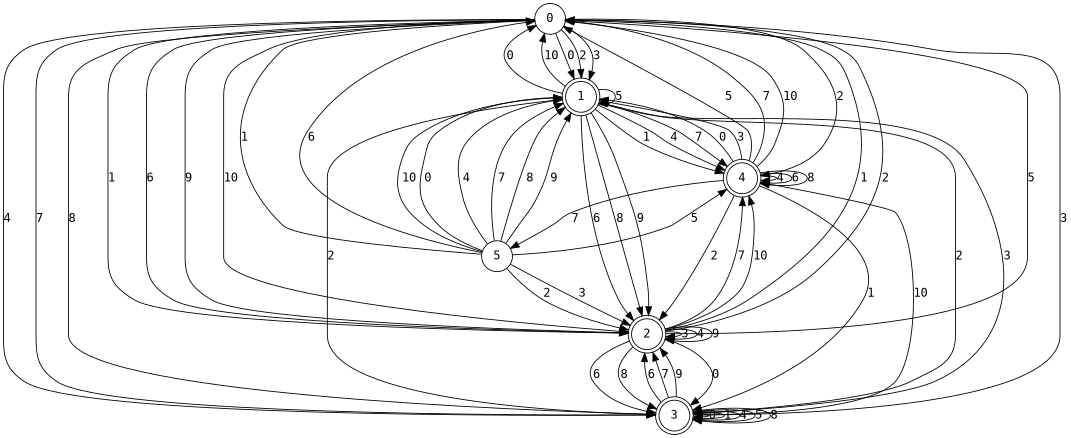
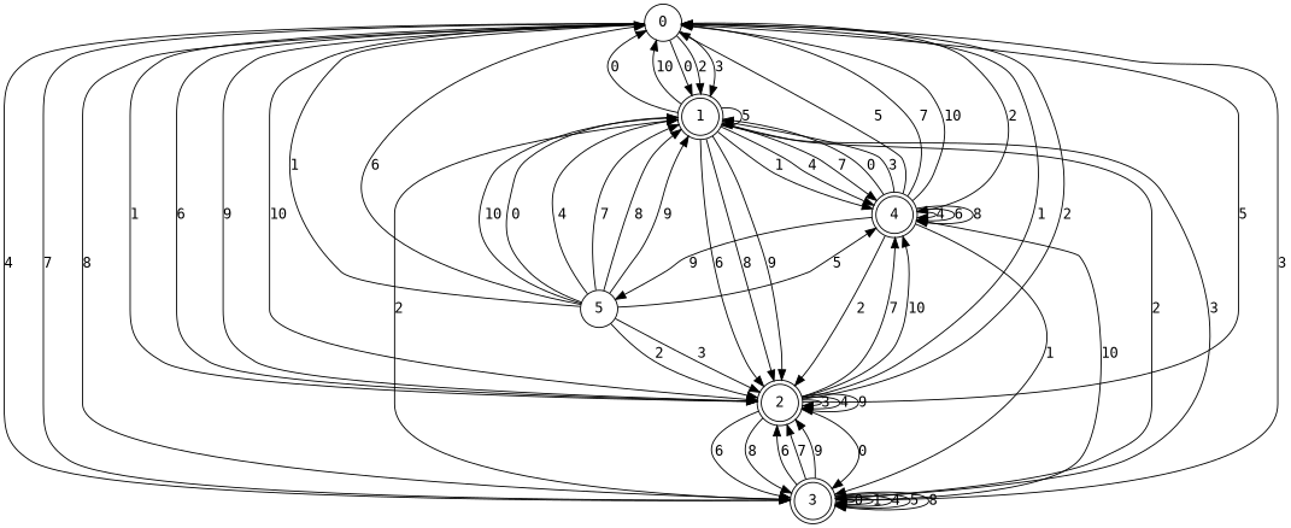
  digraph {
    fontname="DejaVu Sans Mono"
    node [fontname="DejaVu Sans Mono" shape=doublecircle]
    edge [fontname="DejaVu Sans Mono"]
    n1 [label=0 shape=circle]
    n2 [label=1]
    n3 [label=2]
    n4 [label=3]
    n5 [label=4]
    n6 [label=5 shape=circle]
    n1 -> n2 [label=0]
    n1 -> n2 [label=2]
    n1 -> n2 [label=3]
    n1 -> n3 [label=1]
    n1 -> n3 [label=6]
    n1 -> n3 [label=9]
    n1 -> n3 [label=10]
    n1 -> n4 [label=4]
    n1 -> n4 [label=7]
    n1 -> n4 [label=8]
    n1 -> n5 [label=2]
    n2 -> n1 [label=0]
    n2 -> n1 [label=10]
    n2 -> n2 [label=5]
    n2 -> n3 [label=6]
    n2 -> n3 [label=8]
    n2 -> n3 [label=9]
    n2 -> n4 [label=2]
    n2 -> n4 [label=3]
    n2 -> n5 [label=1]
    n2 -> n5 [label=4]
    n2 -> n5 [label=7]
    n3 -> n1 [label=1]
    n3 -> n1 [label=2]
    n3 -> n1 [label=5]
    n3 -> n3 [label=3]
    n3 -> n3 [label=4]
    n3 -> n3 [label=9]
    n3 -> n4 [label=0]
    n3 -> n4 [label=6]
    n3 -> n4 [label=8]
    n3 -> n5 [label=7]
    n3 -> n5 [label=10]
    n4 -> n1 [label=3]
    n4 -> n2 [label=2]
    n4 -> n3 [label=6]
    n4 -> n3 [label=7]
    n4 -> n3 [label=9]
    n4 -> n4 [label=0]
    n4 -> n4 [label=1]
    n4 -> n4 [label=4]
    n4 -> n4 [label=5]
    n4 -> n4 [label=8]
    n4 -> n5 [label=10]
    n5 -> n1 [label=5]
    n5 -> n1 [label=7]
    n5 -> n1 [label=10]
    n5 -> n2 [label=0]
    n5 -> n2 [label=3]
    n5 -> n3 [label=2]
    n5 -> n4 [label=1]
    n5 -> n5 [label=4]
    n5 -> n5 [label=6]
    n5 -> n5 [label=8]
-   n5 -> n6 [label=7]
+   n5 -> n6 [label=9]
    n6 -> n1 [label=1]
    n6 -> n1 [label=6]
    n6 -> n2 [label=0]
    n6 -> n2 [label=4]
    n6 -> n2 [label=7]
    n6 -> n2 [label=8]
    n6 -> n2 [label=9]
    n6 -> n2 [label=10]
    n6 -> n3 [label=2]
    n6 -> n3 [label=3]
    n6 -> n5 [label=5]
  }
